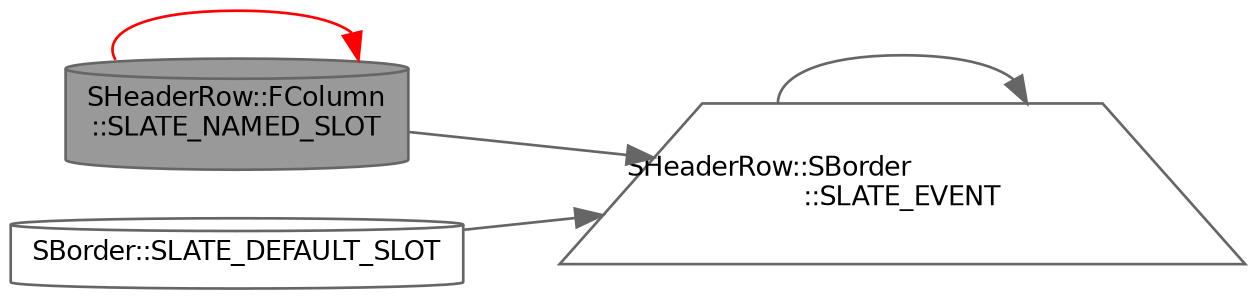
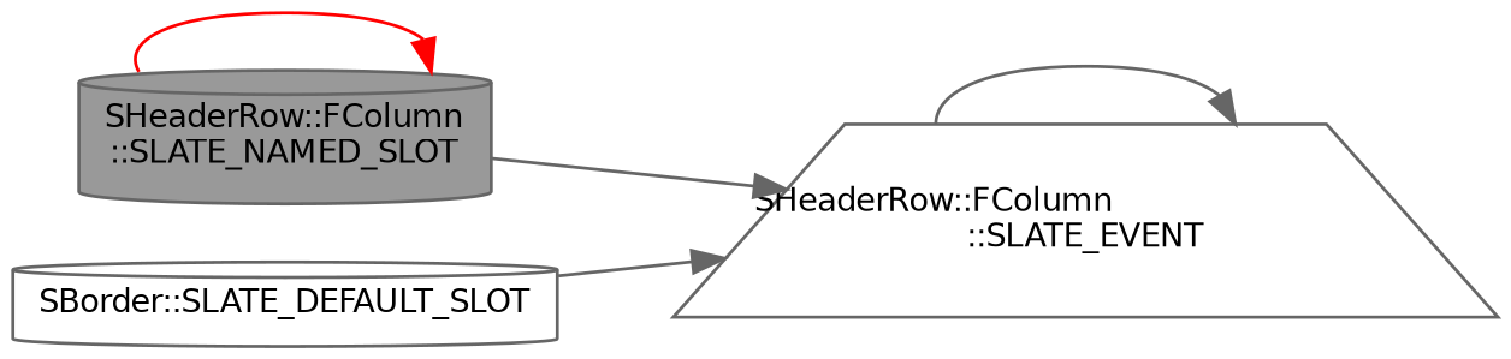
  digraph {
    rankdir=LR
    node [color=grey40 fillcolor=white fontname=Helvetica fontsize=10 shape=cylinder style=filled]
    edge [color=gray40 fontname=Helvetica fontsize=10 labelfontname=Helvetica labelfontsize=10 style=solid]
    n1 [color=gray40 fillcolor=grey60 fontcolor=black height=0.2 label="SHeaderRow::FColumn\l::SLATE_NAMED_SLOT" width=0.4]
-   n2 [height=0.2 label="SHeaderRow::SBorder\l::SLATE_EVENT" shape=trapezium width=0.4]
+   n2 [height=0.2 label="SHeaderRow::FColumn\l::SLATE_EVENT" shape=trapezium width=0.4]
    n3 [height=0.2 label="SBorder::SLATE_DEFAULT_SLOT" width=0.4]
    n1 -> n1 [color=red]
    n1 -> n2
    n2 -> n2
    n3 -> n2
  }
